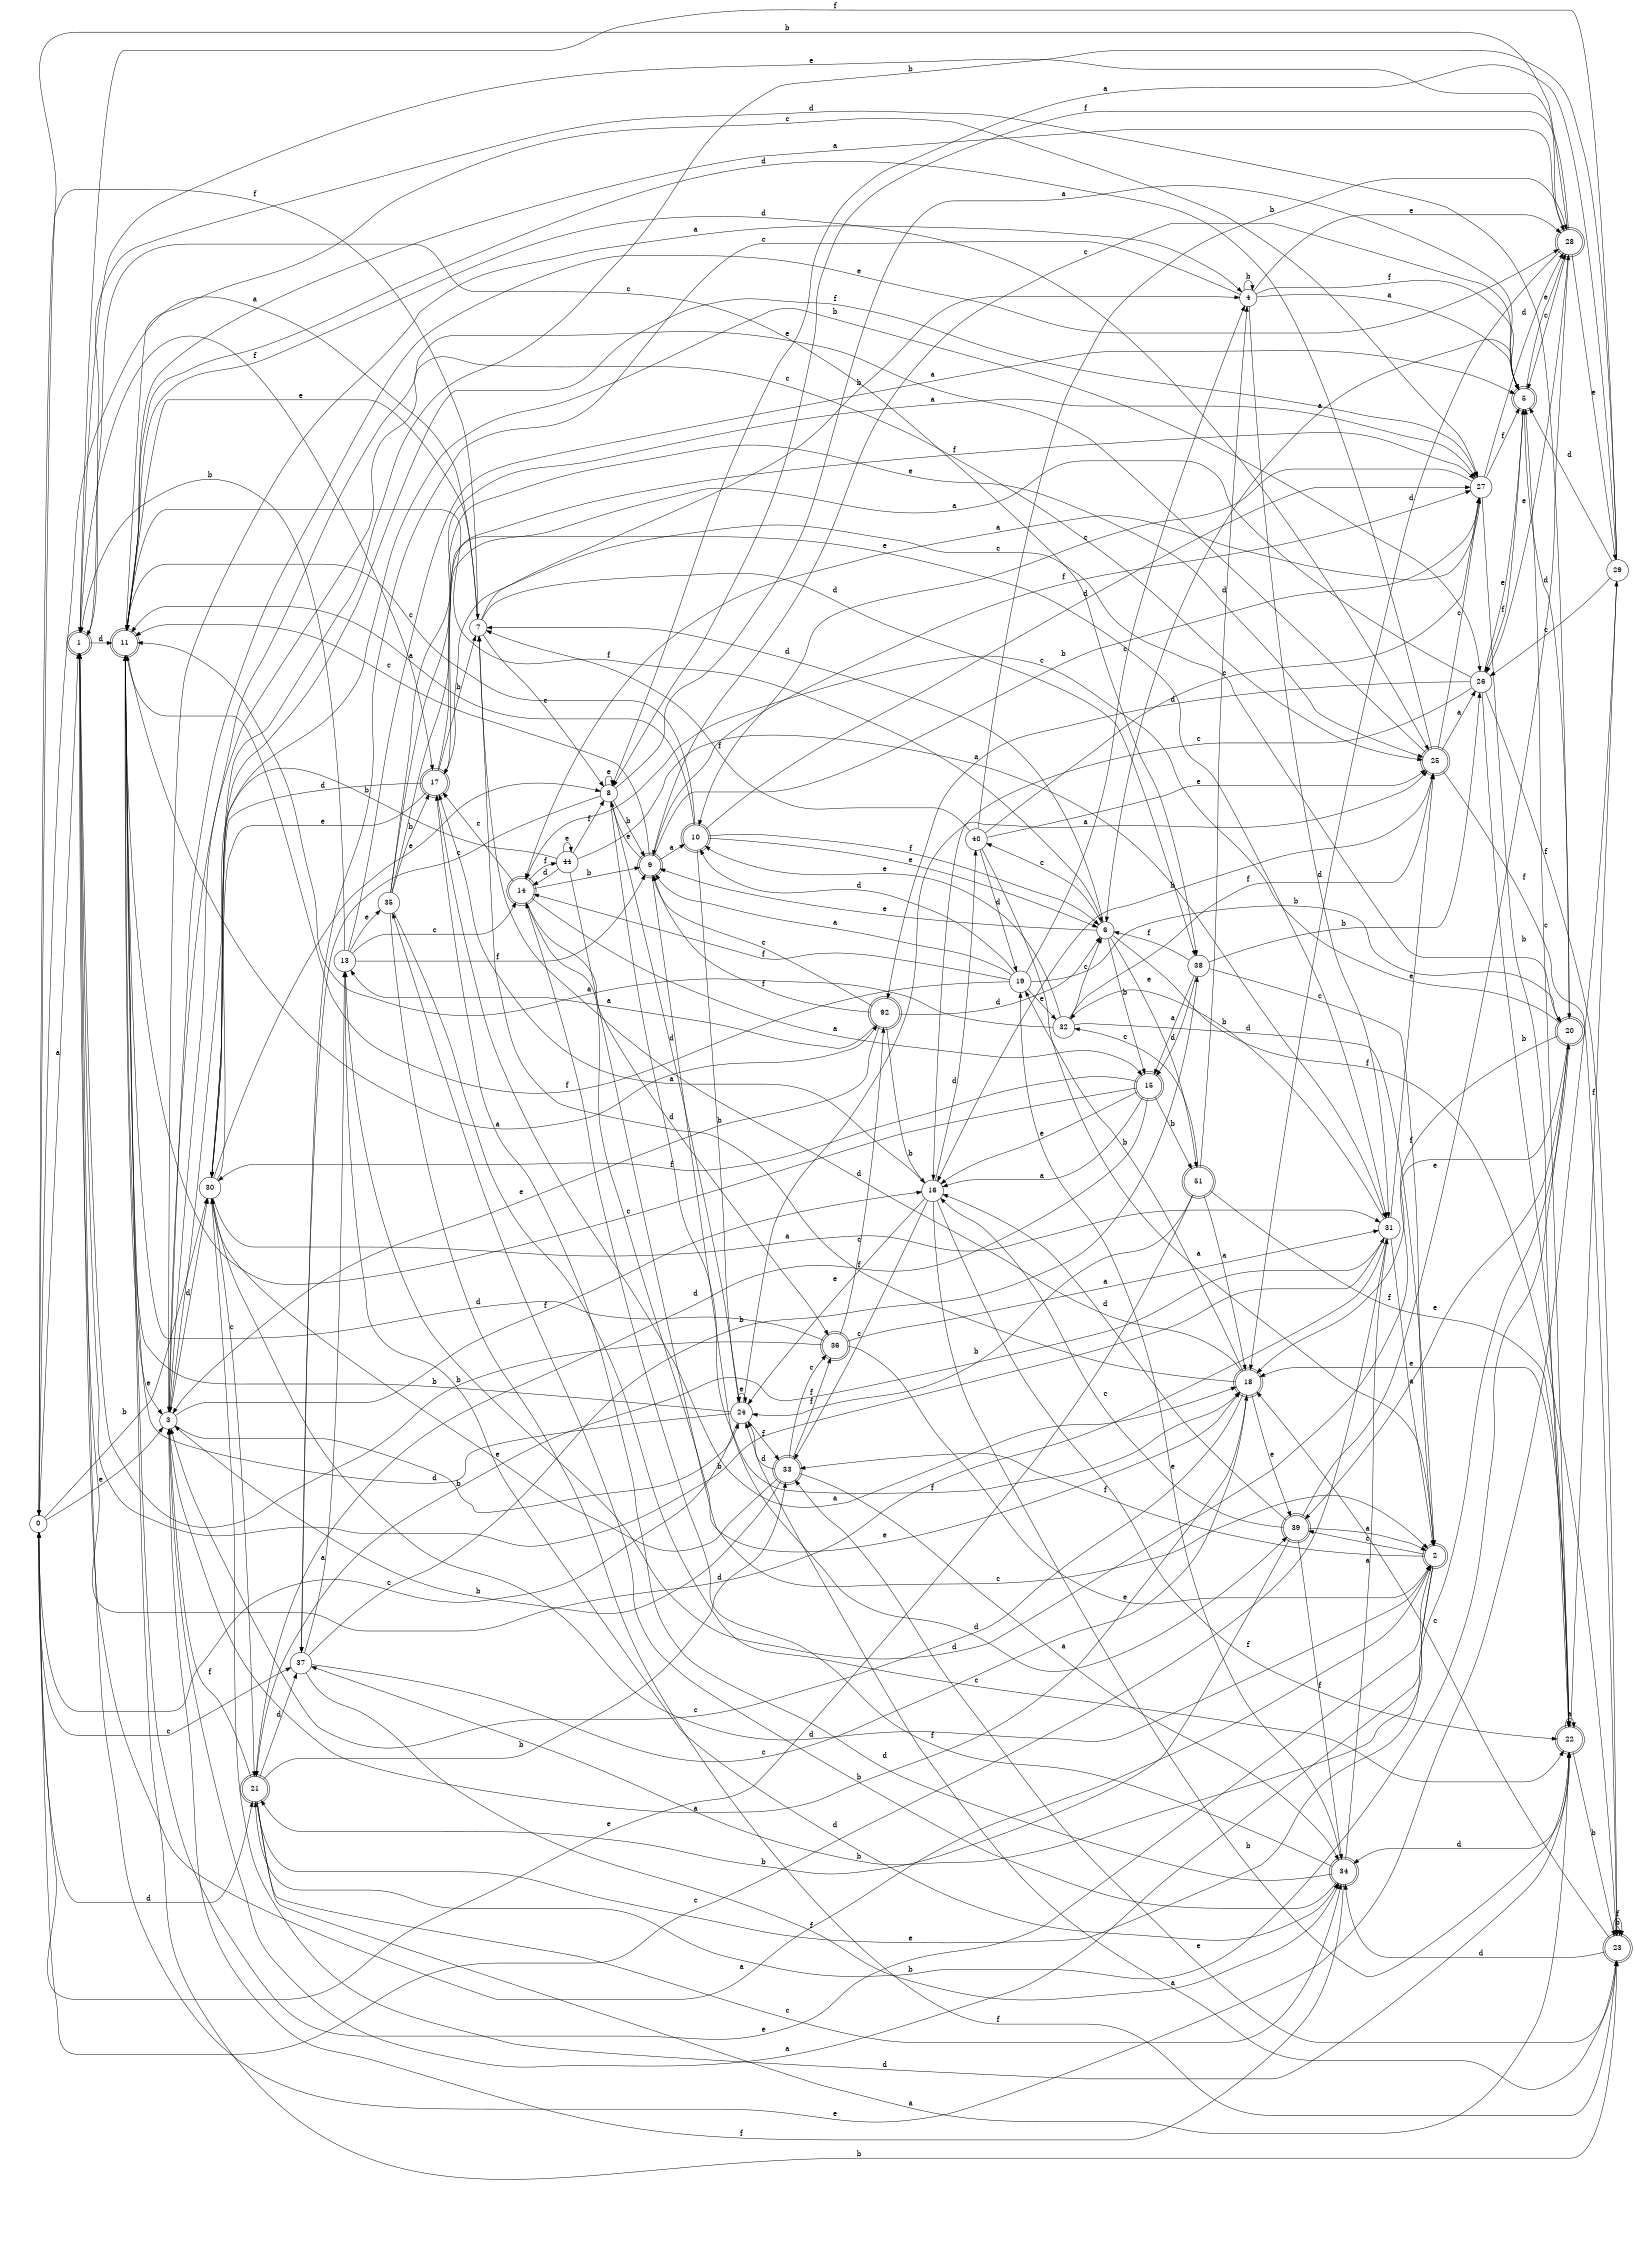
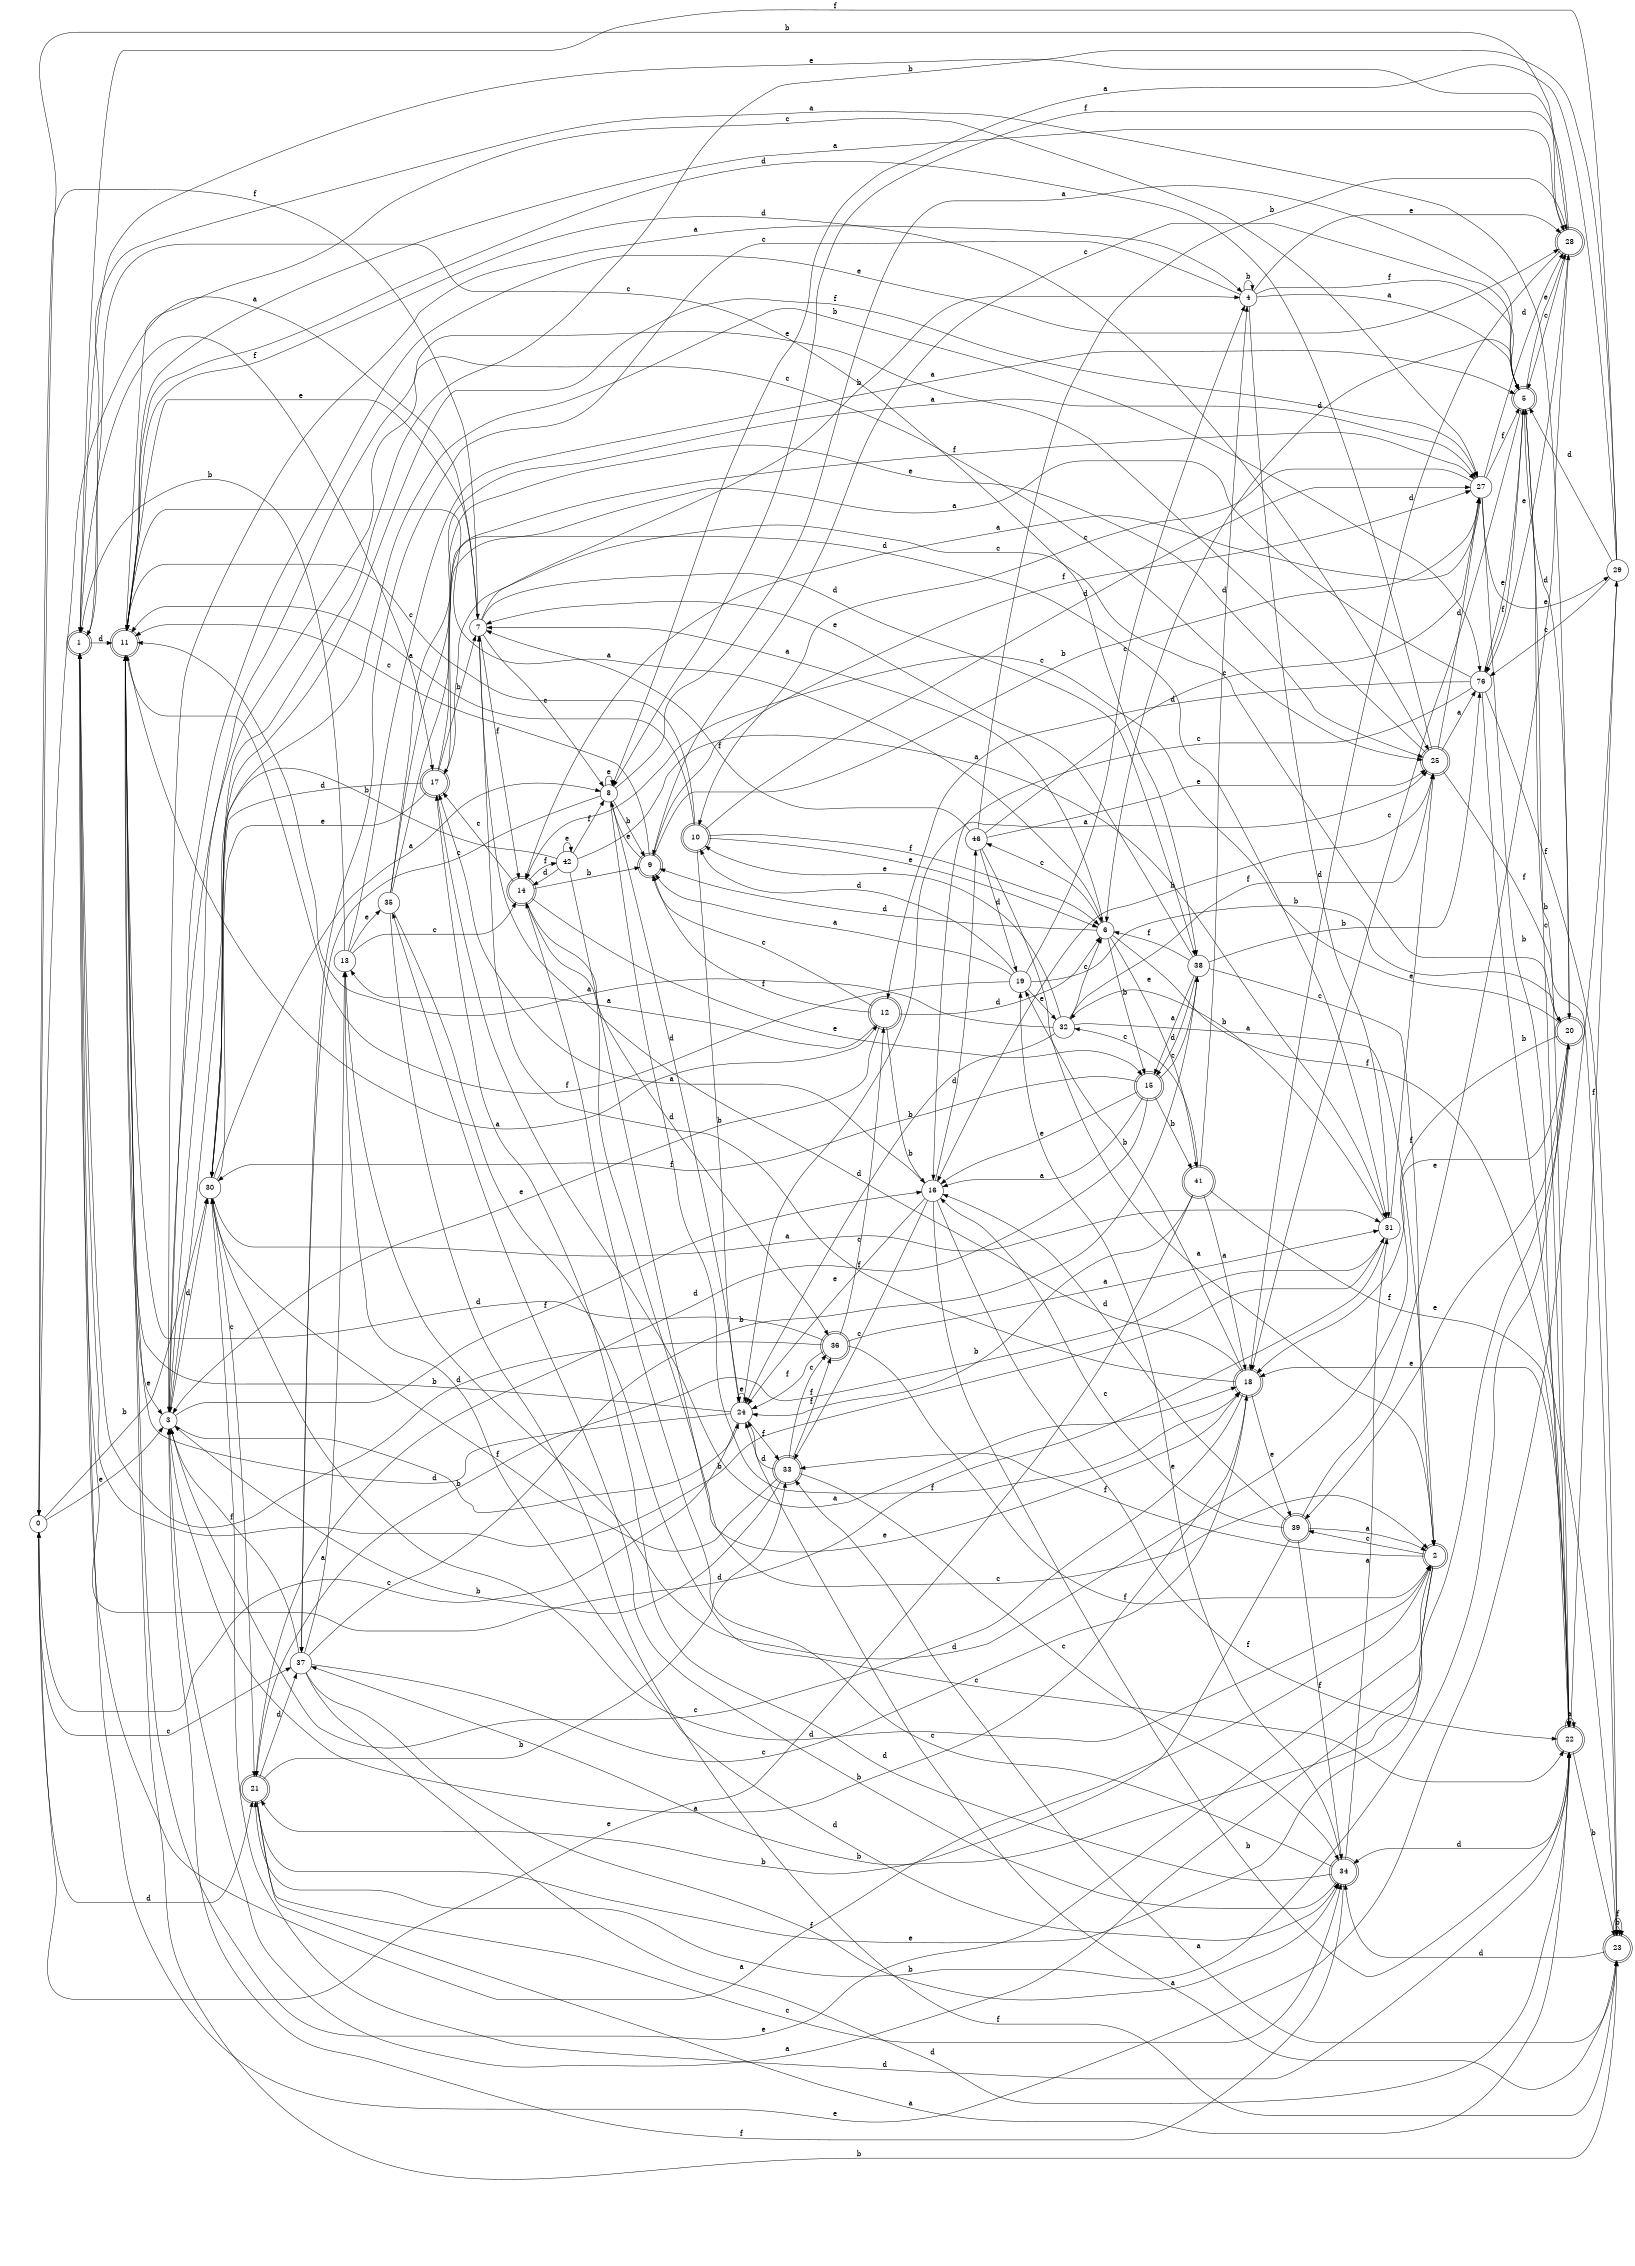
  digraph {
    rankdir=LR
    node [color=black fillcolor=white shape=doublecircle style="rounded,filled"]
    n1 [label=0 shape=circle style=filled]
    n2 [label=1]
    n3 [label=7 shape=circle style=filled]
    n4 [label=21]
    n5 [label=30 shape=circle style=filled]
    n6 [label=37 shape=circle style=filled]
    n7 [label=3 shape=circle style=filled]
    n8 [label=11]
    n9 [label=2]
    n10 [label=17]
    n11 [label=28]
    n12 [label=31 shape=circle style=filled]
    n13 [label=38 shape=circle style=filled]
    n14 [label=4 shape=circle style=filled]
    n15 [label=8 shape=circle style=filled]
    n16 [label=14]
    n17 [label=25]
    n18 [label=6 shape=circle style=filled]
    n19 [label=23]
    n20 [label=27 shape=circle style=filled]
-   n21 [label=92]
+   n21 [label=12]
    n22 [label=33]
    n23 [label=20]
    n24 [label=22]
    n25 [label=34]
-   n26 [label=26 shape=circle style=filled]
+   n26 [label=76 shape=circle style=filled]
    n27 [label=18]
    n28 [label=13 shape=circle style=filled]
    n29 [label=39]
    n30 [label=5]
    n31 [label=32 shape=circle style=filled]
    n32 [label=15]
    n33 [label=16 shape=circle style=filled]
    n34 [label=24 shape=circle style=filled]
    n35 [label=36]
-   n36 [label=40 shape=circle style=filled]
+   n36 [label=46 shape=circle style=filled]
    n37 [label=9]
-   n38 [label=51]
+   n38 [label=41]
    n39 [label=10]
    n40 [label=29 shape=circle style=filled]
    n41 [label=19 shape=circle style=filled]
-   n42 [label=44 shape=circle style=filled]
+   n42 [label=42 shape=circle style=filled]
    n43 [label=35 shape=circle style=filled]
-   n1 -> n2 [label=a]
    n1 -> n3 [label=f]
    n1 -> n4 [label=d]
    n1 -> n5 [label=b]
    n1 -> n6 [label=c]
    n1 -> n7 [label=e]
    n2 -> n8 [label=d]
    n2 -> n9 [label=a]
    n2 -> n10 [label=f]
    n2 -> n11 [label=e]
    n2 -> n12 [label=b]
    n2 -> n13 [label=c]
    n3 -> n1 [label=a]
    n3 -> n8 [label=e]
    n3 -> n13 [label=d]
    n3 -> n14 [label=b]
    n3 -> n15 [label=c]
-   n41 -> n16 [label=f]
+   n3 -> n16 [label=f]
    n4 -> n6 [label=d]
-   n4 -> n7 [label=f]
+   n6 -> n7 [label=f]
    n4 -> n22 [label=b]
    n4 -> n23 [label=e]
    n4 -> n24 [label=a]
    n4 -> n25 [label=c]
    n5 -> n4 [label=c]
    n5 -> n12 [label=a]
-   n5 -> n15 [label=e]
+   n5 -> n15 [label=a]
    n5 -> n20 [label=f]
    n5 -> n24 [label=d]
    n5 -> n26 [label=b]
    n6 -> n13 [label=b]
+   n6 -> n24 [label=d]
    n6 -> n25 [label=f]
    n6 -> n27 [label=c]
    n6 -> n28 [label=a]
    n7 -> n5 [label=d]
    n7 -> n11 [label=e]
    n7 -> n14 [label=a]
    n7 -> n17 [label=c]
    n7 -> n33 [label=f]
    n7 -> n34 [label=b]
    n8 -> n7 [label=e]
    n8 -> n17 [label=d]
-   n8 -> n18 [label=f]
+   n8 -> n18 [label=a]
    n8 -> n19 [label=b]
    n8 -> n20 [label=c]
    n8 -> n21 [label=a]
    n9 -> n5 [label=d]
    n9 -> n6 [label=b]
    n9 -> n7 [label=a]
    n9 -> n8 [label=e]
    n9 -> n22 [label=f]
    n9 -> n29 [label=c]
    n10 -> n3 [label=b]
    n10 -> n5 [label=d]
    n10 -> n5 [label=e]
    n10 -> n20 [label=f]
    n10 -> n23 [label=c]
    n10 -> n27 [label=a]
    n11 -> n1 [label=b]
    n11 -> n8 [label=a]
    n11 -> n15 [label=f]
    n11 -> n26 [label=e]
    n11 -> n27 [label=d]
    n11 -> n30 [label=c]
-   n12 -> n1 [label=c]
    n12 -> n2 [label=d]
    n12 -> n4 [label=f]
-   n12 -> n9 [label=a]
    n12 -> n17 [label=e]
    n12 -> n31 [label=b]
+   n13 -> n3 [label=e]
    n13 -> n9 [label=c]
    n13 -> n18 [label=f]
    n13 -> n26 [label=b]
    n13 -> n32 [label=a]
    n13 -> n32 [label=d]
    n14 -> n6 [label=c]
    n14 -> n11 [label=e]
    n14 -> n12 [label=d]
    n14 -> n14 [label=b]
    n14 -> n30 [label=a]
    n14 -> n30 [label=f]
    n15 -> n6 [label=c]
    n15 -> n15 [label=e]
    n15 -> n27 [label=f]
    n15 -> n30 [label=a]
    n15 -> n34 [label=d]
    n15 -> n37 [label=b]
    n16 -> n10 [label=c]
    n16 -> n27 [label=e]
-   n16 -> n32 [label=a]
+   n16 -> n32 [label=e]
    n16 -> n35 [label=d]
    n16 -> n37 [label=b]
    n16 -> n42 [label=f]
    n17 -> n7 [label=e]
    n17 -> n8 [label=d]
    n17 -> n19 [label=f]
-   n17 -> n20 [label=c]
+   n17 -> n20 [label=d]
    n17 -> n26 [label=a]
    n17 -> n33 [label=b]
-   n18 -> n3 [label=d]
+   n18 -> n3 [label=a]
    n18 -> n19 [label=f]
    n18 -> n32 [label=b]
    n18 -> n36 [label=c]
-   n18 -> n37 [label=e]
+   n18 -> n37 [label=d]
    n18 -> n38 [label=e]
    n19 -> n19 [label=b]
    n19 -> n19 [label=f]
-   n19 -> n22 [label=e]
+   n19 -> n22 [label=a]
    n19 -> n25 [label=d]
-   n19 -> n27 [label=c]
+   n30 -> n27 [label=c]
    n19 -> n34 [label=a]
    n20 -> n11 [label=d]
    n20 -> n16 [label=a]
    n20 -> n24 [label=b]
    n20 -> n30 [label=f]
    n20 -> n39 [label=c]
-   n11 -> n40 [label=e]
+   n20 -> n40 [label=e]
    n21 -> n7 [label=e]
    n21 -> n18 [label=d]
    n21 -> n28 [label=a]
    n21 -> n33 [label=b]
    n21 -> n37 [label=c]
    n21 -> n37 [label=f]
-   n22 -> n5 [label=e]
+   n22 -> n5 [label=f]
    n22 -> n7 [label=b]
-   n22 -> n25 [label=a]
+   n22 -> n25 [label=c]
    n22 -> n34 [label=d]
    n22 -> n35 [label=c]
    n22 -> n35 [label=f]
-   n23 -> n2 [label=d]
+   n23 -> n2 [label=a]
    n23 -> n4 [label=b]
    n23 -> n16 [label=c]
    n23 -> n27 [label=f]
    n23 -> n28 [label=d]
    n23 -> n29 [label=e]
    n24 -> n19 [label=b]
    n24 -> n24 [label=a]
    n24 -> n25 [label=d]
    n24 -> n27 [label=e]
    n24 -> n30 [label=c]
    n24 -> n40 [label=f]
    n25 -> n7 [label=f]
    n25 -> n10 [label=d]
    n25 -> n12 [label=a]
-   n25 -> n16 [label=f]
+   n25 -> n16 [label=c]
    n25 -> n41 [label=e]
    n25 -> n43 [label=b]
    n26 -> n10 [label=a]
    n26 -> n19 [label=f]
    n26 -> n21 [label=d]
    n26 -> n24 [label=b]
    n26 -> n30 [label=e]
    n26 -> n33 [label=c]
    n27 -> n3 [label=d]
    n27 -> n3 [label=f]
    n27 -> n7 [label=a]
    n27 -> n7 [label=c]
    n27 -> n29 [label=e]
    n27 -> n41 [label=b]
    n28 -> n2 [label=b]
    n28 -> n16 [label=c]
    n28 -> n25 [label=d]
    n28 -> n30 [label=a]
-   n28 -> n37 [label=f]
    n28 -> n43 [label=e]
    n29 -> n4 [label=b]
    n29 -> n9 [label=a]
    n29 -> n11 [label=e]
    n29 -> n25 [label=f]
    n29 -> n33 [label=c]
    n29 -> n33 [label=d]
    n30 -> n11 [label=e]
-   n30 -> n18 [label=a]
+   n30 -> n18 [label=d]
    n30 -> n23 [label=d]
+   n30 -> n24 [label=b]
    n30 -> n26 [label=f]
    n30 -> n37 [label=c]
    n31 -> n8 [label=a]
-   n31 -> n9 [label=d]
+   n31 -> n9 [label=a]
    n31 -> n17 [label=f]
    n31 -> n18 [label=c]
+   n31 -> n34 [label=b]
    n31 -> n39 [label=e]
    n32 -> n4 [label=d]
    n32 -> n5 [label=f]
-   n32 -> n8 [label=c]
+   n32 -> n13 [label=c]
    n32 -> n33 [label=a]
    n32 -> n33 [label=e]
    n32 -> n38 [label=b]
    n33 -> n10 [label=a]
    n33 -> n22 [label=c]
    n33 -> n24 [label=b]
    n33 -> n24 [label=f]
    n33 -> n34 [label=e]
    n33 -> n36 [label=d]
    n34 -> n1 [label=c]
    n34 -> n8 [label=b]
    n34 -> n8 [label=d]
    n34 -> n17 [label=a]
    n34 -> n22 [label=f]
    n34 -> n34 [label=e]
-   n35 -> n2 [label=b]
+   n35 -> n2 [label=d]
    n35 -> n8 [label=d]
-   n35 -> n9 [label=e]
+   n35 -> n9 [label=f]
    n35 -> n12 [label=a]
    n35 -> n21 [label=c]
+   n35 -> n34 [label=f]
    n36 -> n3 [label=f]
    n36 -> n9 [label=a]
    n36 -> n11 [label=b]
    n36 -> n17 [label=e]
    n36 -> n20 [label=c]
    n36 -> n41 [label=d]
    n37 -> n8 [label=c]
    n37 -> n15 [label=e]
    n37 -> n20 [label=b]
    n37 -> n20 [label=f]
-   n37 -> n29 [label=d]
-   n37 -> n39 [label=a]
    n38 -> n1 [label=e]
    n38 -> n14 [label=d]
    n38 -> n24 [label=f]
    n38 -> n27 [label=a]
    n38 -> n31 [label=c]
    n38 -> n34 [label=b]
    n39 -> n8 [label=a]
    n39 -> n8 [label=c]
    n39 -> n18 [label=e]
    n39 -> n18 [label=f]
    n39 -> n20 [label=d]
    n39 -> n34 [label=b]
    n40 -> n2 [label=e]
    n40 -> n2 [label=f]
    n40 -> n5 [label=b]
    n40 -> n15 [label=a]
    n40 -> n26 [label=c]
    n40 -> n30 [label=d]
    n41 -> n8 [label=f]
    n41 -> n14 [label=c]
    n41 -> n23 [label=b]
    n41 -> n31 [label=e]
    n41 -> n37 [label=a]
    n41 -> n39 [label=d]
    n42 -> n7 [label=b]
    n42 -> n9 [label=c]
    n42 -> n12 [label=a]
    n42 -> n15 [label=f]
    n42 -> n16 [label=d]
    n42 -> n42 [label=e]
-   n43 -> n10 [label=b]
-   n43 -> n12 [label=e]
+   n43 -> n12 [label=d]
    n43 -> n17 [label=e]
    n43 -> n19 [label=f]
    n43 -> n20 [label=a]
    n43 -> n24 [label=c]
  }
